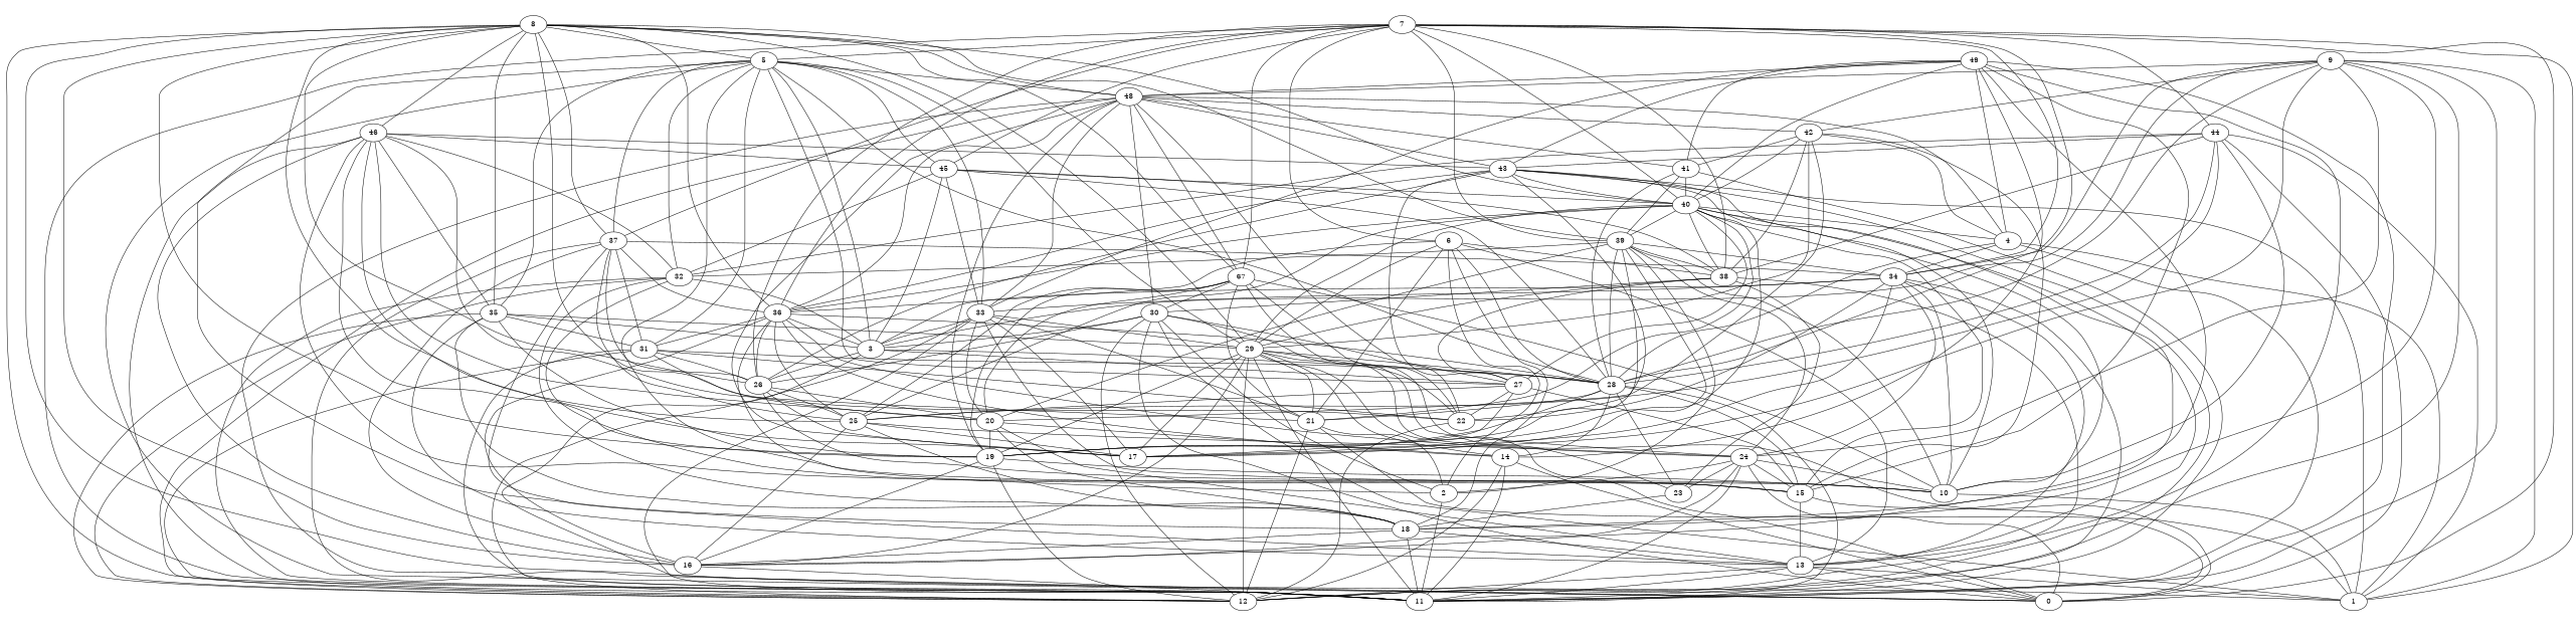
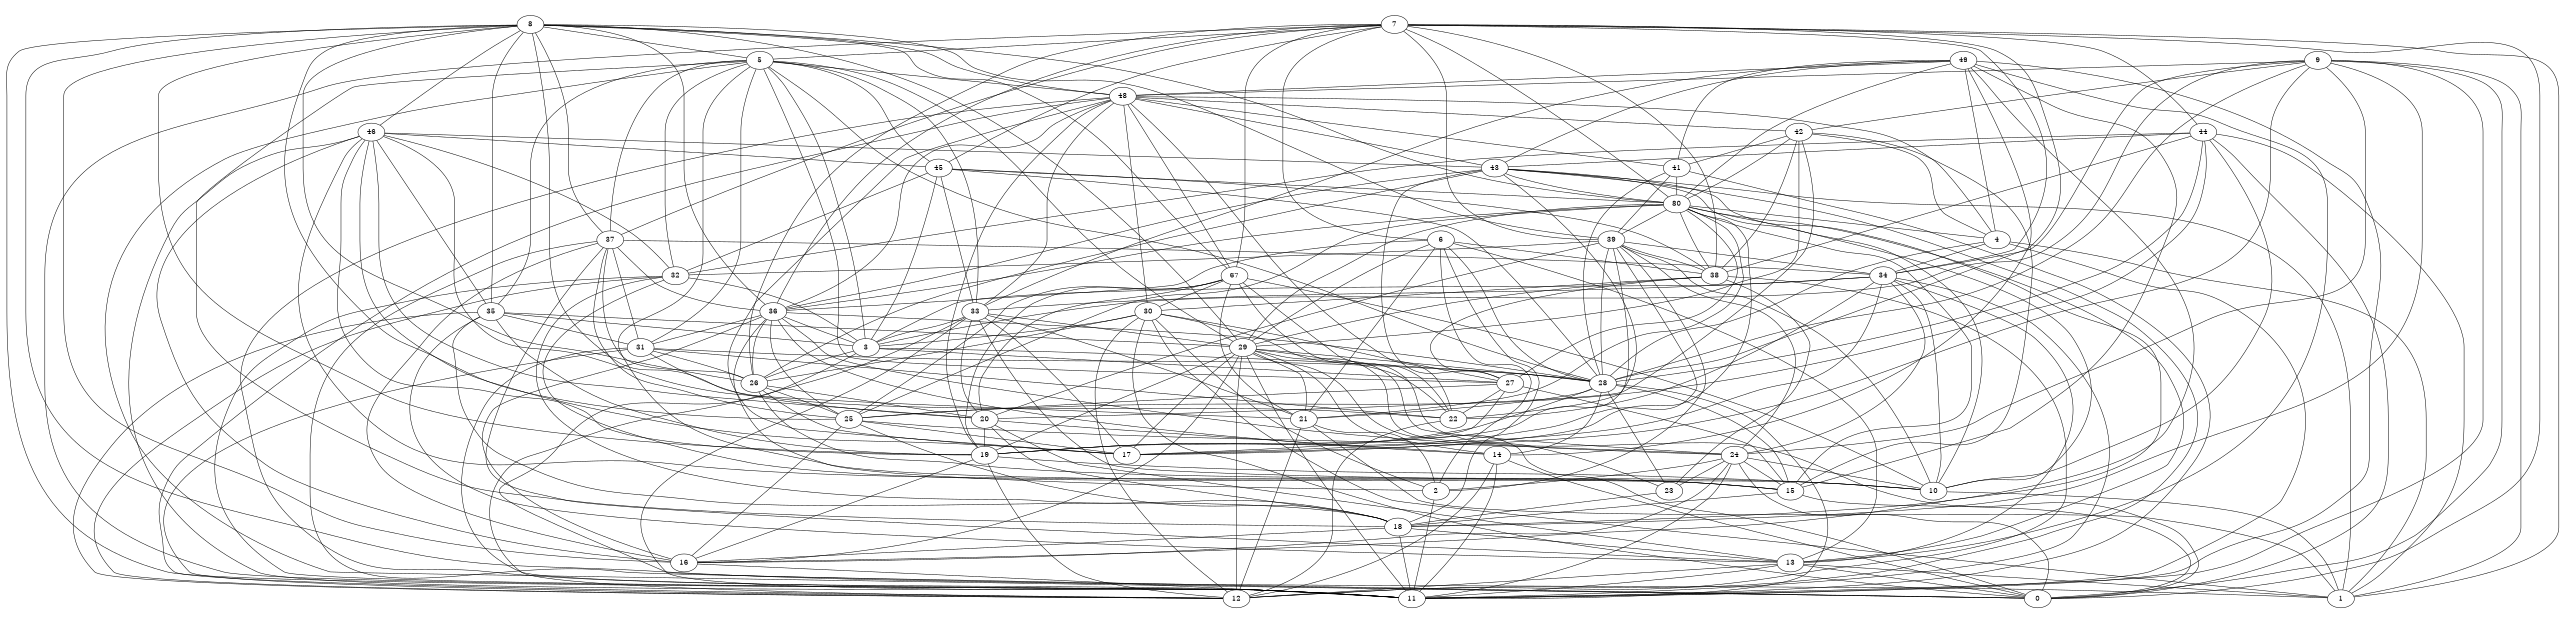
  digraph {
    edge [color=black dir=none]
    9
    1
    12
    24
    48
    11
    18
    42
    17
    34
    28
    3
    15
    0
    16
    2
    23
    10
    33
    22
    36
    n22 [label=67]
    30
    41
    19
    43
    4
    13
    27
    25
    35
    31
    29
    20
    26
    21
    14
    5
    37
    45
    32
-   40
+   40 [label=80]
    38
    8
    46
    39
    49
    7
    6
    44
    subgraph sub_1 {
      9
      1
      12
      24
      48
      11
      18
      42
      17
      34
      28
      3
      15
      0
      16
      2
      23
      10
      33
      22
      36
      n22
      30
      41
      19
      43
      4
      13
      27
      25
      35
      31
      29
      20
      26
      21
      14
      5
      37
      45
      32
      40
      38
      8
      46
      39
      49
      7
      6
      44
    }
    9 -> 1
-   9 -> 12
+   9 -> 0
    9 -> 24
    9 -> 48
    9 -> 11
    9 -> 18
    9 -> 42
    9 -> 17
    9 -> 34
    9 -> 28
    9 -> 3
    24 -> 11
    24 -> 15
    24 -> 0
    24 -> 16
    24 -> 2
    24 -> 23
    24 -> 10
    48 -> 12
    48 -> 11
    48 -> 42
    48 -> 17
    48 -> 33
    48 -> 22
    48 -> 36
    48 -> n22
    48 -> 30
    48 -> 41
    48 -> 19
    48 -> 43
    48 -> 4
    18 -> 11
    18 -> 16
    18 -> 13
    42 -> 15
    42 -> 41
    42 -> 4
    42 -> 29
    42 -> 20
    42 -> 40
    42 -> 38
    34 -> 24
    34 -> 11
    34 -> 17
    34 -> 3
    34 -> 10
    34 -> 33
    34 -> 22
    34 -> 13
    28 -> 11
    28 -> 15
    28 -> 23
    28 -> 19
    28 -> 21
    28 -> 14
    3 -> 28
    3 -> 0
    3 -> 27
    3 -> 26
    15 -> 0
-   15 -> 13
+   15 -> 18
    16 -> 11
    2 -> 11
    23 -> 18
    10 -> 1
    33 -> 12
    33 -> 11
    33 -> 17
    33 -> 3
    33 -> 15
    33 -> 29
    33 -> 20
    33 -> 21
    22 -> 12
    36 -> 24
    36 -> 28
    36 -> 3
    36 -> 16
    36 -> 2
    36 -> 25
    36 -> 31
    36 -> 26
    36 -> 14
    n22 -> 0
    n22 -> 10
    n22 -> 22
    n22 -> 30
    n22 -> 19
    n22 -> 25
    n22 -> 20
    n22 -> 21
    30 -> 1
    30 -> 12
    30 -> 24
    30 -> 3
    30 -> 0
    30 -> 2
    30 -> 27
    30 -> 26
    41 -> 11
    41 -> 28
    41 -> 40
    41 -> 39
    19 -> 12
    19 -> 16
    19 -> 10
    43 -> 1
    43 -> 12
    43 -> 16
    43 -> 10
    43 -> 36
    43 -> 19
    43 -> 27
    43 -> 26
    43 -> 40
    4 -> 1
    4 -> 11
    4 -> 34
    4 -> 28
    13 -> 1
    13 -> 12
    13 -> 11
    13 -> 0
    27 -> 17
    27 -> 15
    27 -> 22
    27 -> 25
    25 -> 24
    25 -> 18
    25 -> 17
    25 -> 16
    35 -> 12
    35 -> 18
    35 -> 3
    35 -> 19
    35 -> 13
    35 -> 31
    35 -> 29
    31 -> 12
    31 -> 11
    31 -> 28
    31 -> 22
    31 -> 20
    31 -> 26
    29 -> 12
    29 -> 11
    29 -> 17
    29 -> 28
    29 -> 0
    29 -> 16
    29 -> 23
    29 -> 22
    29 -> 19
    29 -> 21
    29 -> 14
    20 -> 18
    20 -> 19
    20 -> 13
    20 -> 14
    26 -> 17
    26 -> 10
    26 -> 25
    26 -> 20
    21 -> 1
    21 -> 12
    21 -> 2
    14 -> 12
    14 -> 11
    14 -> 0
    5 -> 48
    5 -> 18
    5 -> 28
    5 -> 3
    5 -> 0
    5 -> 10
    5 -> 33
    5 -> 27
    5 -> 35
    5 -> 31
    5 -> 29
    5 -> 37
    5 -> 45
    5 -> 32
    37 -> 34
    37 -> 0
    37 -> 16
    37 -> 36
    37 -> 13
    37 -> 25
    37 -> 31
    37 -> 26
    45 -> 28
    45 -> 3
    45 -> 33
    45 -> 32
    45 -> 40
    45 -> 38
    32 -> 12
    32 -> 11
    32 -> 18
    32 -> 3
    32 -> 15
    40 -> 17
    40 -> 15
    40 -> 10
    40 -> 36
    40 -> 4
    40 -> 13
    40 -> 27
    40 -> 25
    40 -> 29
    40 -> 21
    40 -> 38
    40 -> 39
    38 -> 12
    38 -> 23
    38 -> 30
    38 -> 27
    38 -> 29
    8 -> 1
    8 -> 48
    8 -> 11
    8 -> 16
    8 -> 22
    8 -> 36
    8 -> n22
    8 -> 19
    8 -> 25
    8 -> 35
    8 -> 29
    8 -> 26
    8 -> 5
    8 -> 37
    8 -> 40
    8 -> 46
    8 -> 39
    46 -> 11
    46 -> 17
    46 -> 15
    46 -> 16
    46 -> 19
    46 -> 43
    46 -> 35
    46 -> 20
    46 -> 21
    46 -> 45
    46 -> 32
    39 -> 24
    39 -> 34
    39 -> 28
    39 -> 2
    39 -> 10
    39 -> 22
    39 -> 19
    39 -> 20
    39 -> 32
    39 -> 38
    49 -> 48
    49 -> 11
    49 -> 18
    49 -> 15
    49 -> 33
    49 -> 41
    49 -> 43
    49 -> 4
    49 -> 13
    49 -> 14
    49 -> 40
    7 -> 1
    7 -> 11
    7 -> 34
    7 -> 28
    7 -> 0
    7 -> 36
    7 -> n22
    7 -> 26
    7 -> 5
    7 -> 37
    7 -> 45
    7 -> 40
    7 -> 38
    7 -> 39
    7 -> 6
    7 -> 44
    6 -> 18
    6 -> 28
    6 -> 2
    6 -> 36
    6 -> 13
    6 -> 29
    6 -> 21
    6 -> 38
    44 -> 1
    44 -> 28
    44 -> 0
    44 -> 10
    44 -> 43
    44 -> 25
    44 -> 32
    44 -> 38
  }
